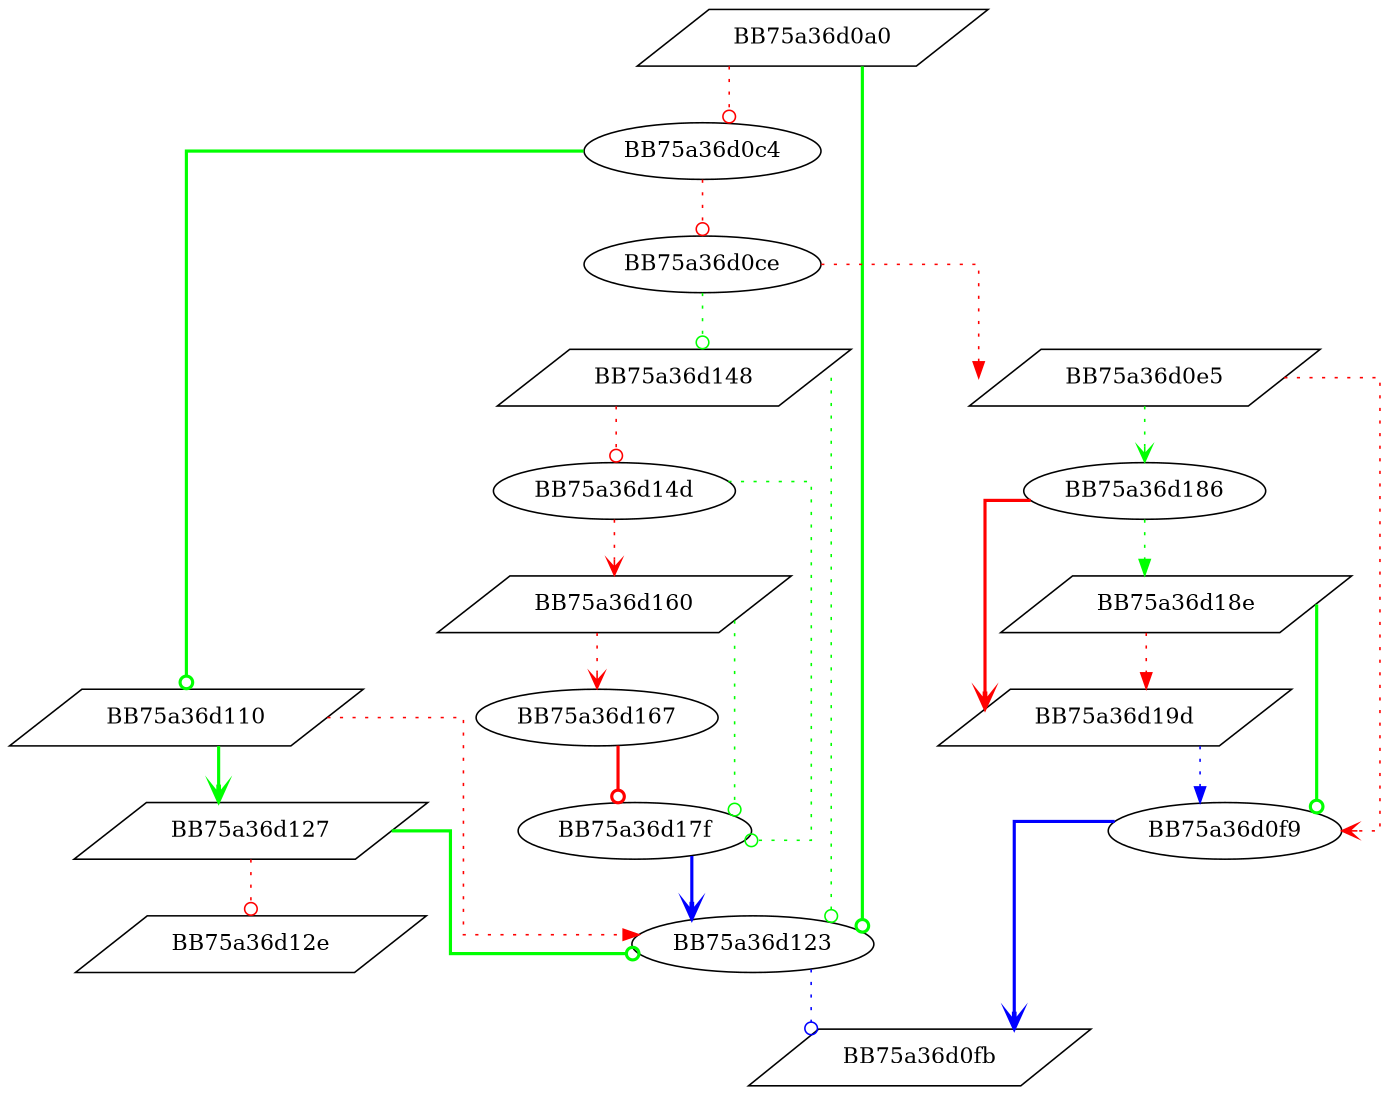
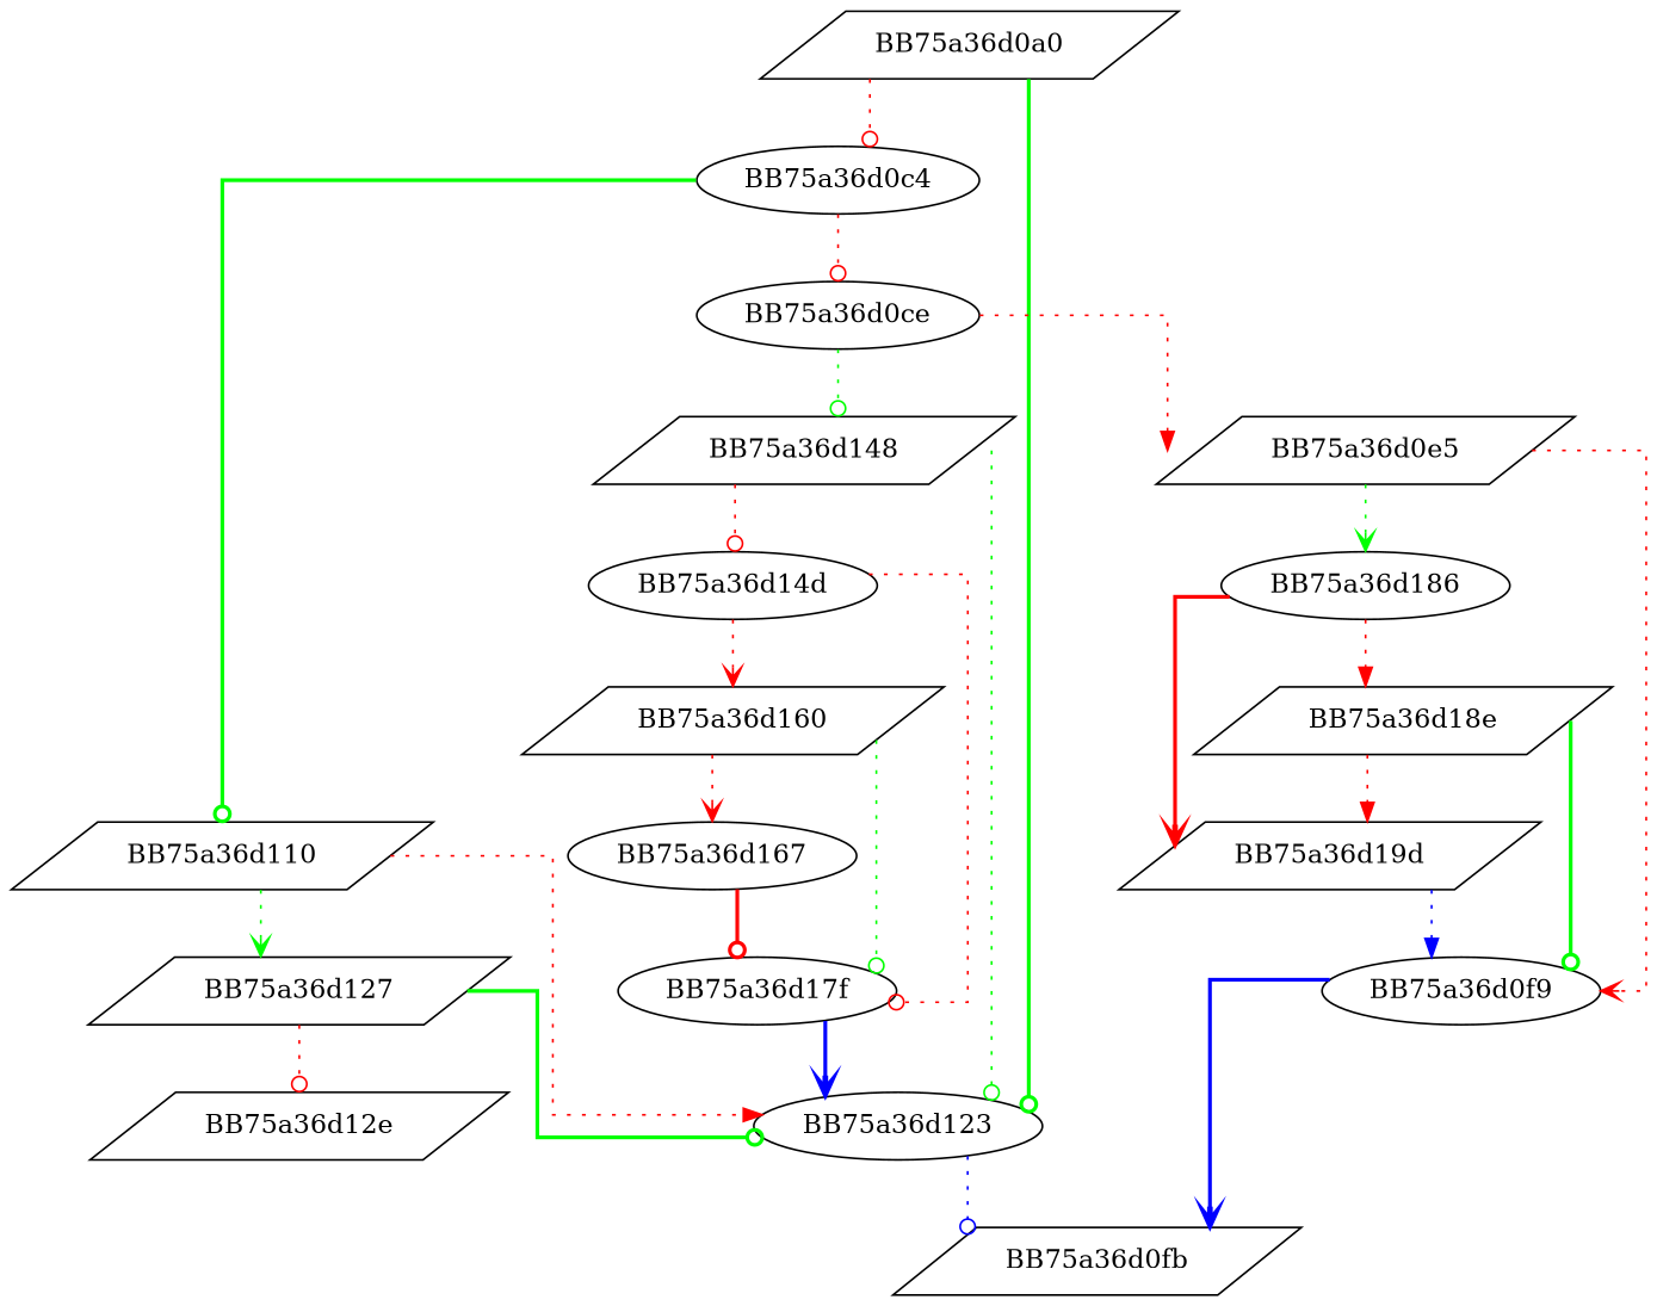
  digraph {
    splines=ortho
    node [shape=parallelogram]
    edge [arrowhead=odot color=red style=dotted]
    BB75a36d123 [shape=ellipse]
    BB75a36d0a0
    BB75a36d0c4 [shape=ellipse]
    BB75a36d0fb
    BB75a36d110
    BB75a36d0ce [shape=ellipse]
    BB75a36d127
    BB75a36d148
    BB75a36d0e5
    BB75a36d12e
    BB75a36d14d [shape=ellipse]
    BB75a36d186 [shape=ellipse]
    BB75a36d0f9 [shape=ellipse]
    BB75a36d17f [shape=ellipse]
    BB75a36d160
    BB75a36d19d
    BB75a36d18e
    BB75a36d167 [shape=ellipse]
    BB75a36d123 -> BB75a36d0fb [color=blue]
    BB75a36d0a0 -> BB75a36d123 [color=green style=bold]
    BB75a36d0a0 -> BB75a36d0c4
    BB75a36d0c4 -> BB75a36d110 [color=green style=bold]
    BB75a36d0c4 -> BB75a36d0ce
    BB75a36d110 -> BB75a36d123 [arrowhead=normal]
-   BB75a36d110 -> BB75a36d127 [arrowhead=vee color=green style=bold]
+   BB75a36d110 -> BB75a36d127 [arrowhead=vee color=green]
    BB75a36d0ce -> BB75a36d148 [color=green]
    BB75a36d0ce -> BB75a36d0e5 [arrowhead=normal]
    BB75a36d127 -> BB75a36d123 [color=green style=bold]
    BB75a36d127 -> BB75a36d12e
    BB75a36d148 -> BB75a36d123 [color=green]
    BB75a36d148 -> BB75a36d14d
    BB75a36d0e5 -> BB75a36d186 [arrowhead=vee color=green]
    BB75a36d0e5 -> BB75a36d0f9 [arrowhead=vee]
-   BB75a36d14d -> BB75a36d17f [color=green]
+   BB75a36d14d -> BB75a36d17f
    BB75a36d14d -> BB75a36d160 [arrowhead=vee]
    BB75a36d186 -> BB75a36d19d [arrowhead=vee style=bold]
-   BB75a36d186 -> BB75a36d18e [arrowhead=normal color=green]
+   BB75a36d186 -> BB75a36d18e [arrowhead=normal]
    BB75a36d0f9 -> BB75a36d0fb [arrowhead=vee color=blue style=bold]
    BB75a36d17f -> BB75a36d123 [arrowhead=vee color=blue style=bold]
    BB75a36d160 -> BB75a36d17f [color=green]
    BB75a36d160 -> BB75a36d167 [arrowhead=vee]
    BB75a36d19d -> BB75a36d0f9 [arrowhead=normal color=blue]
    BB75a36d18e -> BB75a36d0f9 [color=green style=bold]
    BB75a36d18e -> BB75a36d19d [arrowhead=normal]
    BB75a36d167 -> BB75a36d17f [style=bold]
  }
